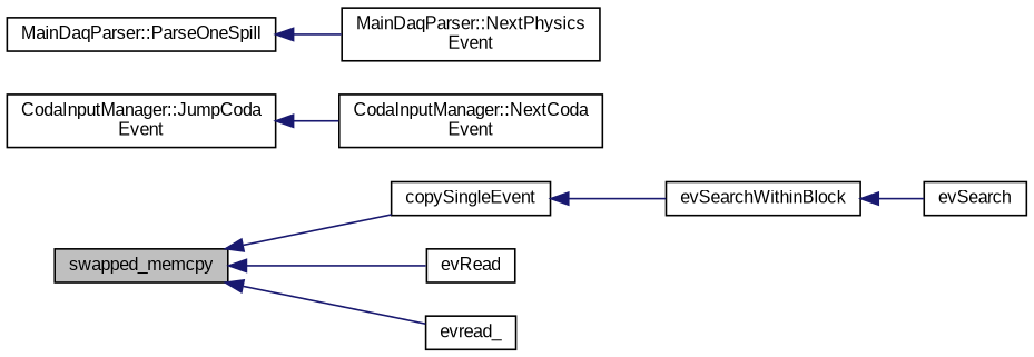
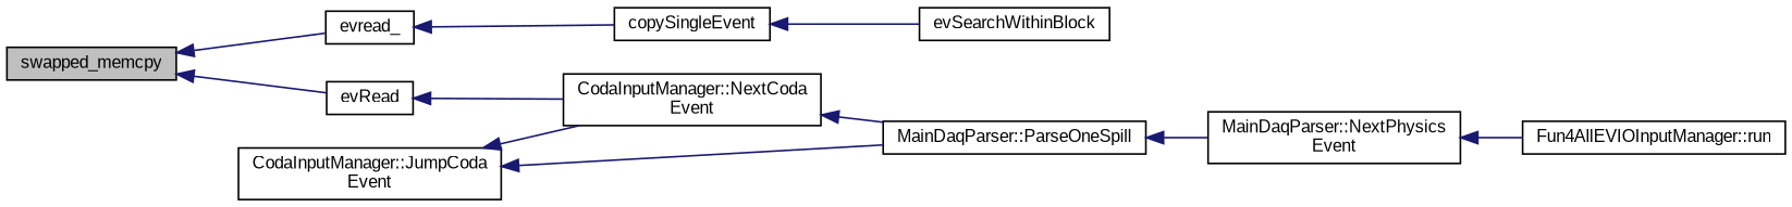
  digraph {
    fontname="Liberation Sans"
    rankdir=LR
    node [color=black fontname="Liberation Sans" fontsize=10 shape=record]
    edge [color=midnightblue dir=back fontname="Liberation Sans" fontsize=10 labelfontname=FreeSans labelfontsize=10 style=solid]
    n1 [fillcolor=grey75 fontcolor=black height=0.2 label=swapped_memcpy style=filled width=0.4]
    n2 [height=0.2 label=copySingleEvent width=0.4]
    n3 [height=0.2 label=evRead width=0.4]
    n4 [height=0.2 label=evread_ width=0.4]
    n5 [height=0.2 label=evSearchWithinBlock width=0.4]
    n6 [height=0.2 label="CodaInputManager::NextCoda\lEvent" width=0.4]
-   n7 [height=0.2 label=evSearch width=0.4]
    n8 [height=0.2 label="MainDaqParser::ParseOneSpill" width=0.4]
    n9 [height=0.2 label="CodaInputManager::JumpCoda\lEvent" width=0.4]
    n10 [height=0.2 label="MainDaqParser::NextPhysics\lEvent" width=0.4]
-   n1 -> n2
+   n11 [height=0.2 label="Fun4AllEVIOInputManager::run" width=0.4]
+   n4 -> n2
    n1 -> n3
    n1 -> n4
    n2 -> n5
-   n5 -> n7
+   n3 -> n6
+   n6 -> n8
    n8 -> n10
    n9 -> n6
+   n9 -> n8
+   n10 -> n11
  }
